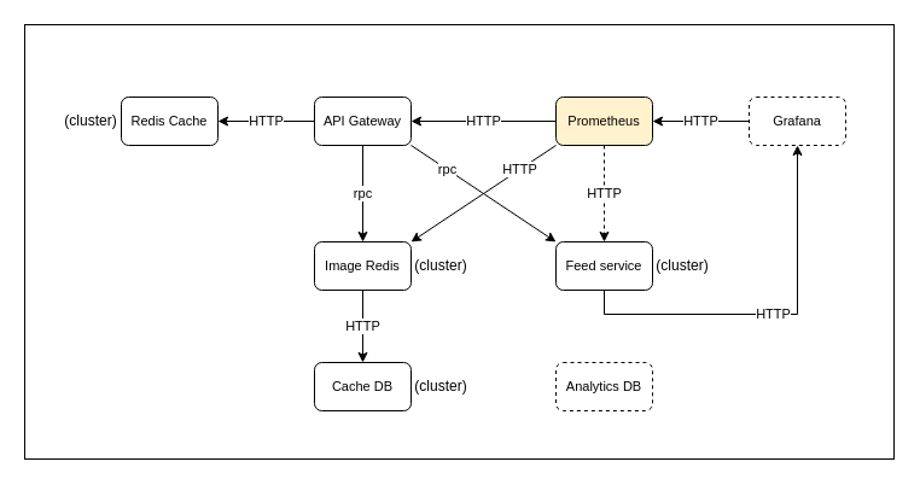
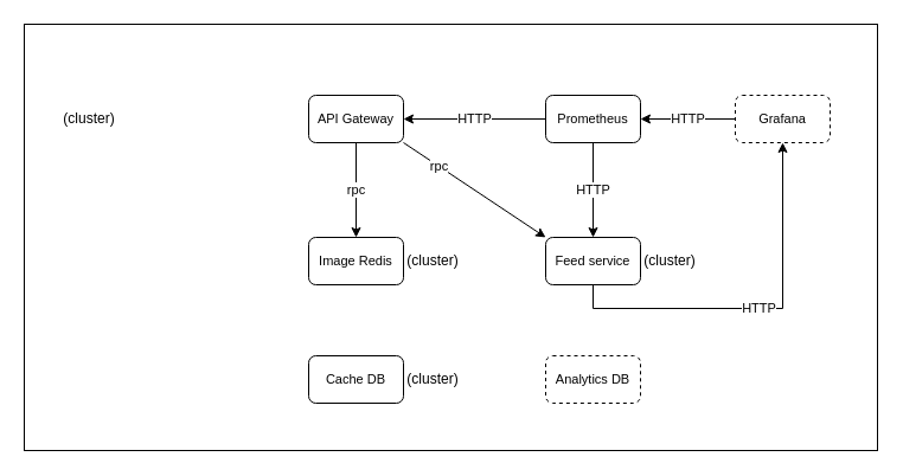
  <mxCell id="0" />
  <mxCell id="1" parent="0" />
- <mxCell id="2" value="HTTP" style="edgeStyle=orthogonalEdgeStyle;rounded=0;orthogonalLoop=1;jettySize=auto;html=1;exitX=0.5;exitY=1;exitDx=0;exitDy=0;entryX=0.5;entryY=0;entryDx=0;entryDy=0;" edge="1" parent="1" source="3" target="9"><mxGeometry relative="1" as="geometry" /></mxCell>
  <mxCell id="3" value="&lt;font style=&quot;font-size: 11px;&quot;&gt;Image&amp;nbsp;Redis&lt;/font&gt;" style="rounded=1;whiteSpace=wrap;html=1;" parent="1" vertex="1"><mxGeometry x="260" y="200" width="80" height="40" as="geometry" /></mxCell>
- <mxCell id="4" value="HTTP" style="edgeStyle=orthogonalEdgeStyle;rounded=0;orthogonalLoop=1;jettySize=auto;html=1;exitX=0;exitY=0.5;exitDx=0;exitDy=0;entryX=1;entryY=0.5;entryDx=0;entryDy=0;" edge="1" parent="1" source="7" target="8"><mxGeometry relative="1" as="geometry" /></mxCell>
  <mxCell id="5" value="rpc" style="edgeStyle=orthogonalEdgeStyle;rounded=0;orthogonalLoop=1;jettySize=auto;html=1;exitX=0.5;exitY=1;exitDx=0;exitDy=0;entryX=0.5;entryY=0;entryDx=0;entryDy=0;" edge="1" parent="1" source="7" target="3"><mxGeometry relative="1" as="geometry" /></mxCell>
  <mxCell id="6" value="rpc&lt;br&gt;" style="rounded=0;orthogonalLoop=1;jettySize=auto;html=1;exitX=1;exitY=1;exitDx=0;exitDy=0;entryX=0;entryY=0;entryDx=0;entryDy=0;" edge="1" parent="1" source="7" target="11"><mxGeometry x="-0.5" relative="1" as="geometry"><mxPoint x="390" y="200" as="targetPoint" /><mxPoint as="offset" /></mxGeometry></mxCell>
  <mxCell id="7" value="&lt;font style=&quot;font-size: 11px;&quot;&gt;API Gateway&lt;/font&gt;" style="rounded=1;whiteSpace=wrap;html=1;" parent="1" vertex="1"><mxGeometry x="260" y="80" width="80" height="40" as="geometry" /></mxCell>
- <mxCell id="8" value="&lt;font style=&quot;font-size: 11px;&quot;&gt;Redis Cache&lt;/font&gt;" style="rounded=1;whiteSpace=wrap;html=1;" parent="1" vertex="1"><mxGeometry x="100" y="80" width="80" height="40" as="geometry" /></mxCell>
  <mxCell id="9" value="&lt;font style=&quot;font-size: 11px;&quot;&gt;Cache DB&lt;/font&gt;" style="rounded=1;whiteSpace=wrap;html=1;" parent="1" vertex="1"><mxGeometry x="260" y="300" width="80" height="40" as="geometry" /></mxCell>
  <mxCell id="10" value="HTTP" style="edgeStyle=orthogonalEdgeStyle;rounded=0;orthogonalLoop=1;jettySize=auto;html=1;exitX=0.5;exitY=1;exitDx=0;exitDy=0;" edge="1" parent="1" source="11" target="18"><mxGeometry relative="1" as="geometry" /></mxCell>
  <mxCell id="11" value="&lt;font style=&quot;font-size: 11px;&quot;&gt;Feed service&lt;/font&gt;" style="rounded=1;whiteSpace=wrap;html=1;" parent="1" vertex="1"><mxGeometry x="460" y="200" width="80" height="40" as="geometry" /></mxCell>
  <mxCell id="12" value="&lt;font style=&quot;font-size: 11px;&quot;&gt;Analytics DB&lt;br&gt;&lt;/font&gt;" style="rounded=1;whiteSpace=wrap;html=1;dashed=1;" parent="1" vertex="1"><mxGeometry x="460" y="300" width="80" height="40" as="geometry" /></mxCell>
  <mxCell id="13" value="HTTP" style="edgeStyle=orthogonalEdgeStyle;rounded=0;orthogonalLoop=1;jettySize=auto;html=1;exitX=0;exitY=0.5;exitDx=0;exitDy=0;entryX=1;entryY=0.5;entryDx=0;entryDy=0;" edge="1" parent="1" source="16" target="7"><mxGeometry relative="1" as="geometry" /></mxCell>
- <mxCell id="14" value="HTTP" style="edgeStyle=none;rounded=0;orthogonalLoop=1;jettySize=auto;html=1;exitX=0;exitY=1;exitDx=0;exitDy=0;entryX=1;entryY=0;entryDx=0;entryDy=0;" edge="1" parent="1" source="16" target="3"><mxGeometry x="-0.5" relative="1" as="geometry"><mxPoint as="offset" /></mxGeometry></mxCell>
- <mxCell id="15" value="HTTP" style="edgeStyle=none;rounded=0;orthogonalLoop=1;jettySize=auto;html=1;exitX=0.5;exitY=1;exitDx=0;exitDy=0;entryX=0.5;entryY=0;entryDx=0;entryDy=0;dashed=1;" edge="1" parent="1" source="16" target="11"><mxGeometry relative="1" as="geometry" /></mxCell>
- <mxCell id="16" value="&lt;font style=&quot;font-size: 11px;&quot;&gt;Prometheus&lt;/font&gt;" style="rounded=1;whiteSpace=wrap;html=1;fillColor=#fff2cc;" vertex="1" parent="1"><mxGeometry x="460" y="80" width="80" height="40" as="geometry" /></mxCell>
+ <mxCell id="15" value="HTTP" style="edgeStyle=none;rounded=0;orthogonalLoop=1;jettySize=auto;html=1;exitX=0.5;exitY=1;exitDx=0;exitDy=0;entryX=0.5;entryY=0;entryDx=0;entryDy=0;" edge="1" parent="1" source="16" target="11"><mxGeometry relative="1" as="geometry" /></mxCell>
+ <mxCell id="16" value="&lt;font style=&quot;font-size: 11px;&quot;&gt;Prometheus&lt;/font&gt;" style="rounded=1;whiteSpace=wrap;html=1;" vertex="1" parent="1"><mxGeometry x="460" y="80" width="80" height="40" as="geometry" /></mxCell>
  <mxCell id="17" value="HTTP" style="edgeStyle=orthogonalEdgeStyle;rounded=0;orthogonalLoop=1;jettySize=auto;html=1;exitX=0;exitY=0.5;exitDx=0;exitDy=0;entryX=1;entryY=0.5;entryDx=0;entryDy=0;" edge="1" parent="1" source="18" target="16"><mxGeometry relative="1" as="geometry" /></mxCell>
  <mxCell id="18" value="&lt;font style=&quot;font-size: 11px;&quot;&gt;Grafana&lt;/font&gt;" style="rounded=1;whiteSpace=wrap;html=1;dashed=1;" vertex="1" parent="1"><mxGeometry x="620" y="80" width="80" height="40" as="geometry" /></mxCell>
  <mxCell id="19" value="(cluster)" style="text;html=1;strokeColor=none;fillColor=none;align=center;verticalAlign=middle;whiteSpace=wrap;rounded=0;" vertex="1" parent="1"><mxGeometry x="540" y="205" width="50" height="30" as="geometry" /></mxCell>
  <mxCell id="20" value="(cluster)" style="text;html=1;strokeColor=none;fillColor=none;align=center;verticalAlign=middle;whiteSpace=wrap;rounded=0;" vertex="1" parent="1"><mxGeometry x="340" y="205" width="50" height="30" as="geometry" /></mxCell>
  <mxCell id="21" value="(cluster)" style="text;html=1;strokeColor=none;fillColor=none;align=center;verticalAlign=middle;whiteSpace=wrap;rounded=0;" vertex="1" parent="1"><mxGeometry x="340" y="305" width="50" height="30" as="geometry" /></mxCell>
  <mxCell id="22" value="(cluster)" style="text;html=1;strokeColor=none;fillColor=none;align=center;verticalAlign=middle;whiteSpace=wrap;rounded=0;" vertex="1" parent="1"><mxGeometry x="50" y="85" width="50" height="30" as="geometry" /></mxCell>
  <mxCell id="23" value="" style="rounded=0;whiteSpace=wrap;html=1;fillColor=none;" vertex="1" parent="1"><mxGeometry x="20" y="20" width="720" height="360" as="geometry" /></mxCell>
